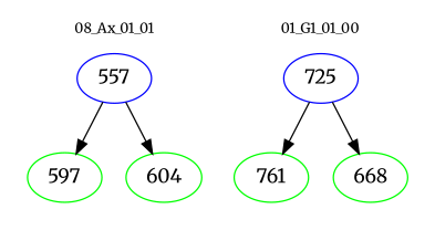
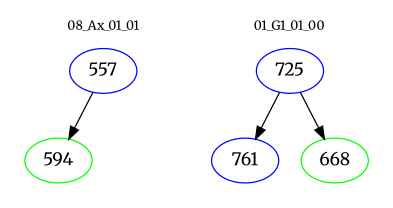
  digraph {
    fontname=Merriweather
    node [color=green fontname=Merriweather]
    edge [color=black fontname=Merriweather]
    n1 [color=blue label=557]
-   n2 [label=597]
-   n3 [label=604]
+   n2 [label=594]
    n4 [color=blue label=725]
-   n5 [label=761]
+   n5 [color=blue label=761]
    n6 [label=668]
    subgraph cluster_1 {
      color=white
      fontsize=10
      label="08_Ax_01_01"
      n1
      n2
-     n3
    }
    subgraph cluster_2 {
      color=white
      fontsize=10
      label="01_G1_01_00"
      n4
      n5
      n6
    }
    n1 -> n2
-   n1 -> n3
    n4 -> n5
    n4 -> n6
  }
